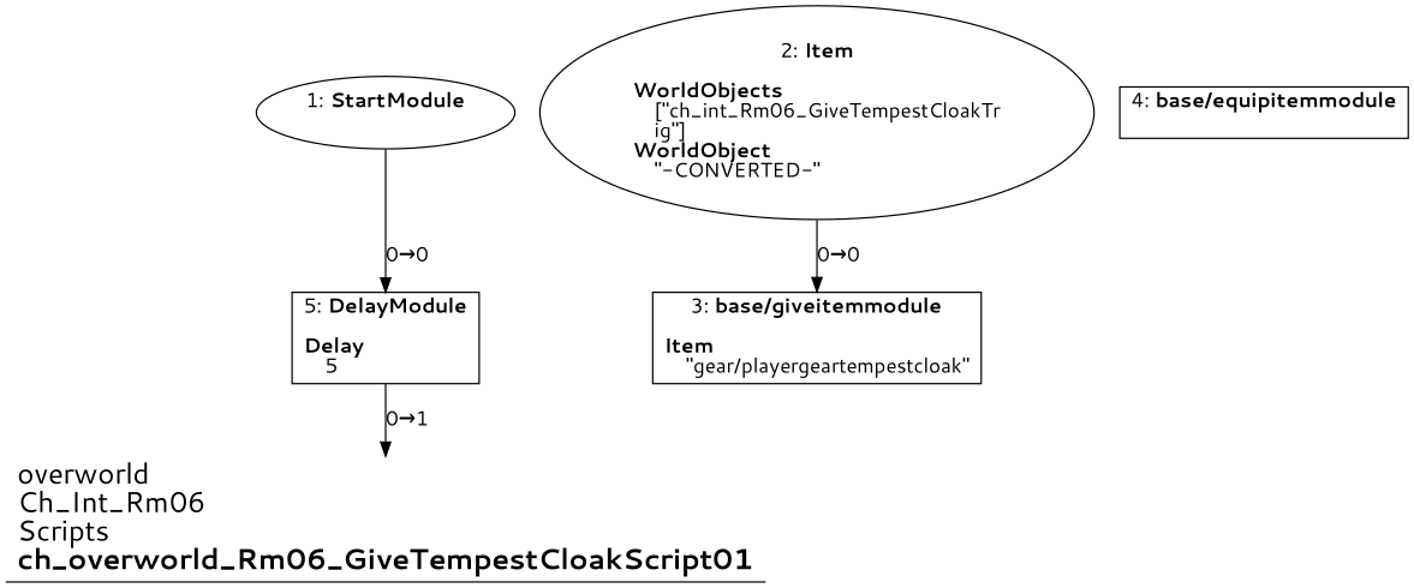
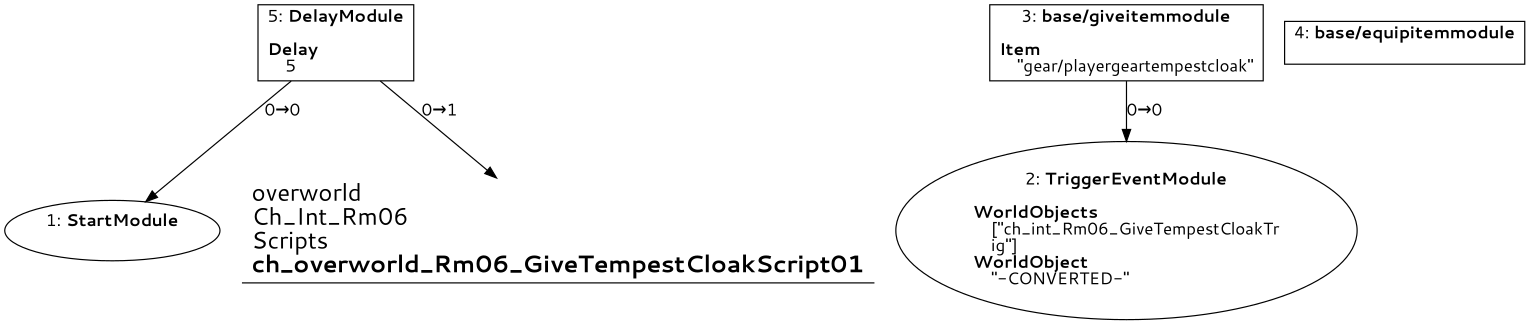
  digraph {
    fontname="Segoe UI"
    splines=spline
    node [fontname="Segoe UI" shape=box]
    edge [fontname="Segoe UI"]
    n1 [label=<1: <b>StartModule</b><br/><br/>> shape=oval]
    n2 [label=<5: <b>DelayModule</b><br/><br/><b>Delay</b><br align="left"/>    5<br align="left"/>>]
    n3 [label=<<font point-size="20">overworld<br align="left"/>Ch_Int_Rm06<br align="left"/>Scripts<br align="left"/><b>ch_overworld_Rm06_GiveTempestCloakScript01</b><br align="left"/></font>> shape=underline]
-   n4 [label=<2: <b>Item</b><br/><br/><b>WorldObjects</b><br align="left"/>    [&quot;ch_int_Rm06_GiveTempestCloakTr<br align="left"/>    ig&quot;]<br align="left"/><b>WorldObject</b><br align="left"/>    &quot;-CONVERTED-&quot;<br align="left"/>> shape=oval]
+   n4 [label=<2: <b>TriggerEventModule</b><br/><br/><b>WorldObjects</b><br align="left"/>    [&quot;ch_int_Rm06_GiveTempestCloakTr<br align="left"/>    ig&quot;]<br align="left"/><b>WorldObject</b><br align="left"/>    &quot;-CONVERTED-&quot;<br align="left"/>> shape=oval]
    n5 [label=<3: <b>base/giveitemmodule</b><br/><br/><b>Item</b><br align="left"/>    &quot;gear/playergeartempestcloak&quot;<br align="left"/>>]
    n6 [label=<4: <b>base/equipitemmodule</b><br/><br/>>]
-   n1 -> n2 [label="0→0"]
+   n2 -> n1 [label="0→0"]
    n2 -> n3 [label="0→1"]
-   n4 -> n5 [label="0→0"]
+   n5 -> n4 [label="0→0"]
  }
